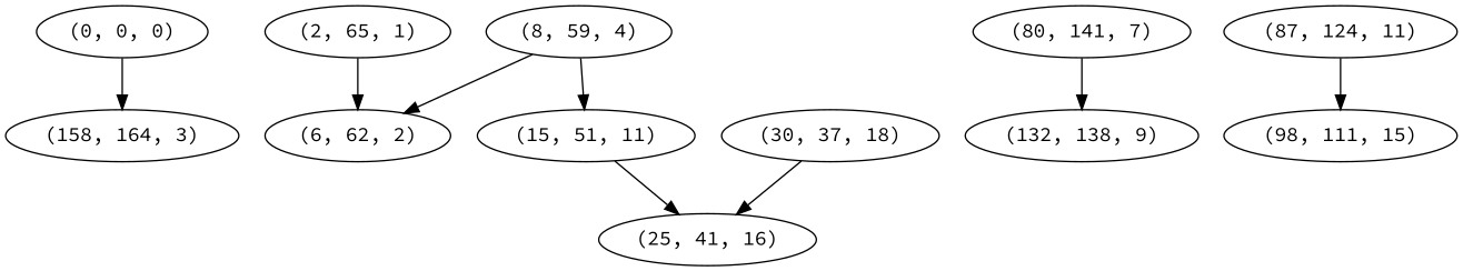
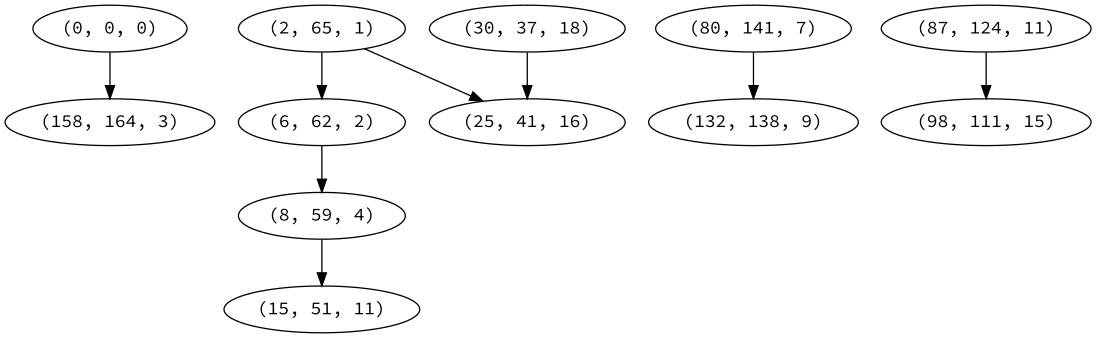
  digraph {
    fontname="Source Code Pro"
    node [fontname="Source Code Pro"]
    edge [fontname="Source Code Pro"]
    "(0, 0, 0)"
    "(158, 164, 3)"
    "(2, 65, 1)"
    "(6, 62, 2)"
    "(80, 141, 7)"
    "(132, 138, 9)"
    "(8, 59, 4)"
    "(15, 51, 11)"
    "(25, 41, 16)"
    "(30, 37, 18)"
    "(87, 124, 11)"
    "(98, 111, 15)"
    "(0, 0, 0)" -> "(158, 164, 3)"
    "(2, 65, 1)" -> "(6, 62, 2)"
-   "(8, 59, 4)" -> "(6, 62, 2)"
+   "(6, 62, 2)" -> "(8, 59, 4)"
    "(80, 141, 7)" -> "(132, 138, 9)"
    "(8, 59, 4)" -> "(15, 51, 11)"
-   "(15, 51, 11)" -> "(25, 41, 16)"
+   "(2, 65, 1)" -> "(25, 41, 16)"
    "(30, 37, 18)" -> "(25, 41, 16)"
    "(87, 124, 11)" -> "(98, 111, 15)"
  }
